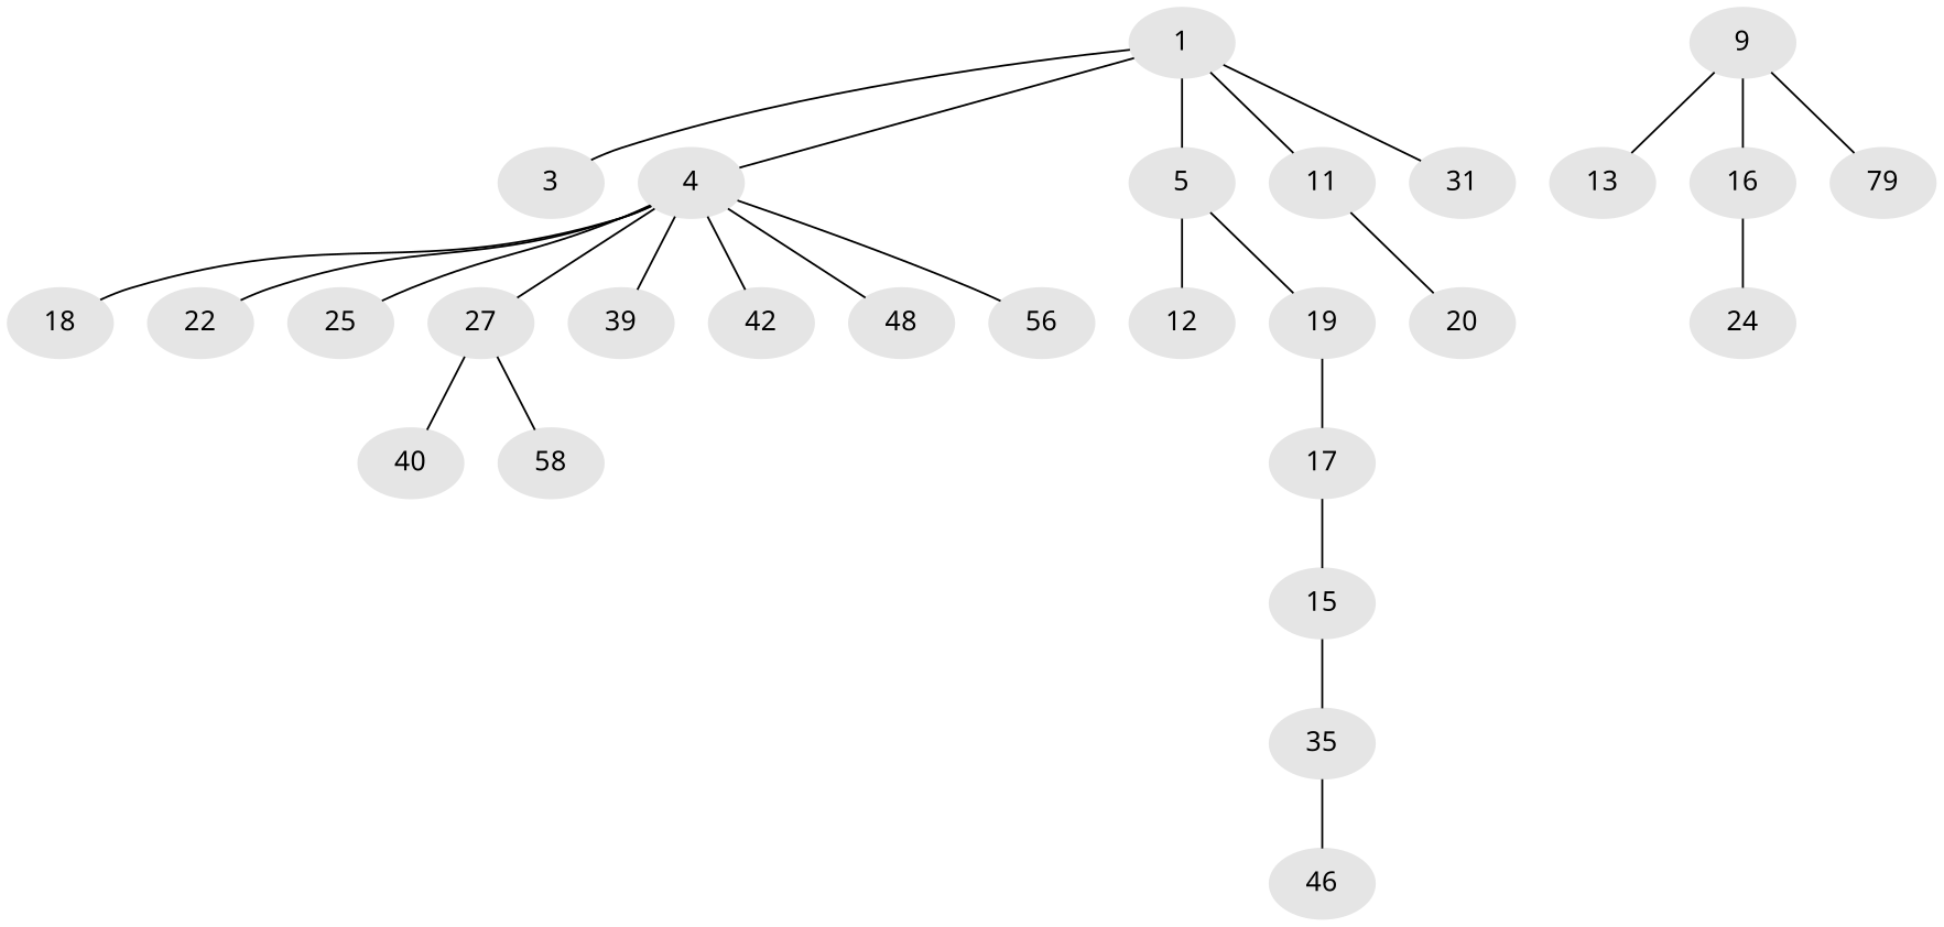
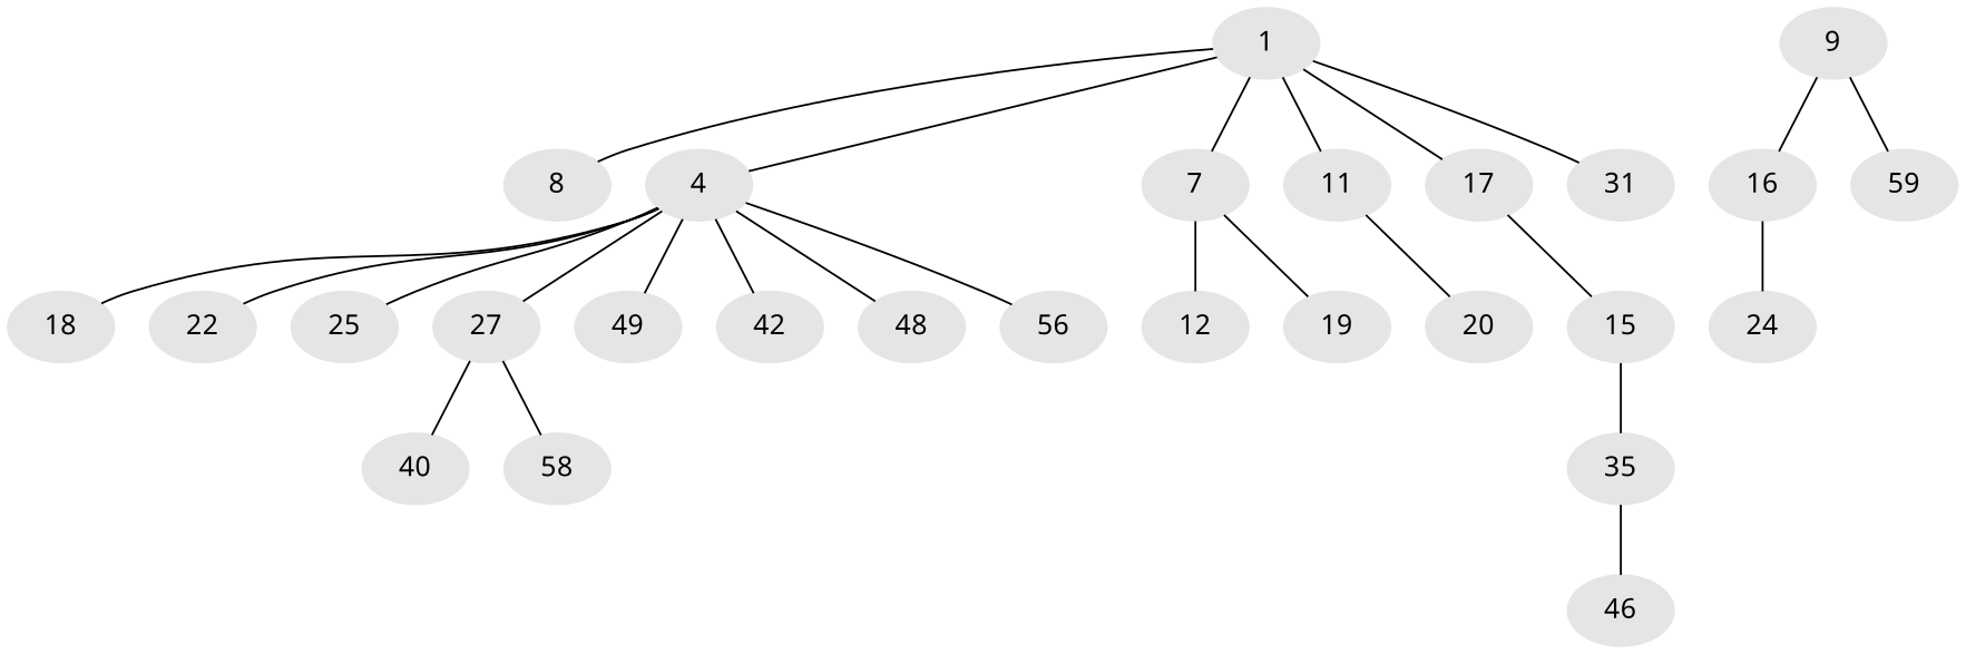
  graph {
    fontname="Noto Sans"
    node [color=gray90 fontname="Noto Sans" style=filled]
    edge [fontname="Noto Sans"]
    1 [super="+2"]
-   3
+   3 [label=8]
    4 [super="+8+6+10+37+21"]
-   5 [super="+7"]
+   5 [super="+7" label=7]
    11
    17 [super="+25"]
    31 [super="+43"]
    18
    22 [super="+30"]
    n10 [label=25 super="+29+50"]
    27 [super="+32+35"]
-   39
+   39 [label=49]
    42
    48
    56
    12
    19 [super="+26"]
    20 [super="+41"]
    n19 [label=35]
    15
    40
    58
    9 [super="+47"]
-   13 [super="+53"]
    16
-   59 [label=79]
+   59
    24
    46
    1 -- 3
    1 -- 4
    1 -- 5
    1 -- 11
-   19 -- 17
+   1 -- 17
    1 -- 31
    4 -- 18
    4 -- 22
    4 -- n10
    4 -- 27
    4 -- 39
    4 -- 42
    4 -- 48
    4 -- 56
    5 -- 12
    5 -- 19
    11 -- 20
    17 -- 15
    27 -- 40
    27 -- 58
    n19 -- 46
    15 -- n19
-   9 -- 13
    9 -- 16
    9 -- 59
    16 -- 24
  }
